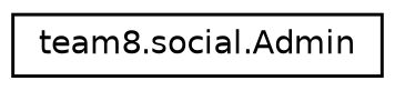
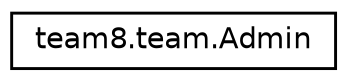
  digraph {
    rankdir=TB
    fontname="DejaVu Sans"
-   n1 [color=black fillcolor=white fontname="DejaVu Sans" fontsize=10 height=0.2 label="team8.social.Admin" shape=record style=filled width=0.4]
+   n1 [color=black fillcolor=white fontname="DejaVu Sans" fontsize=10 height=0.2 label="team8.team.Admin" shape=record style=filled width=0.4]
  }
